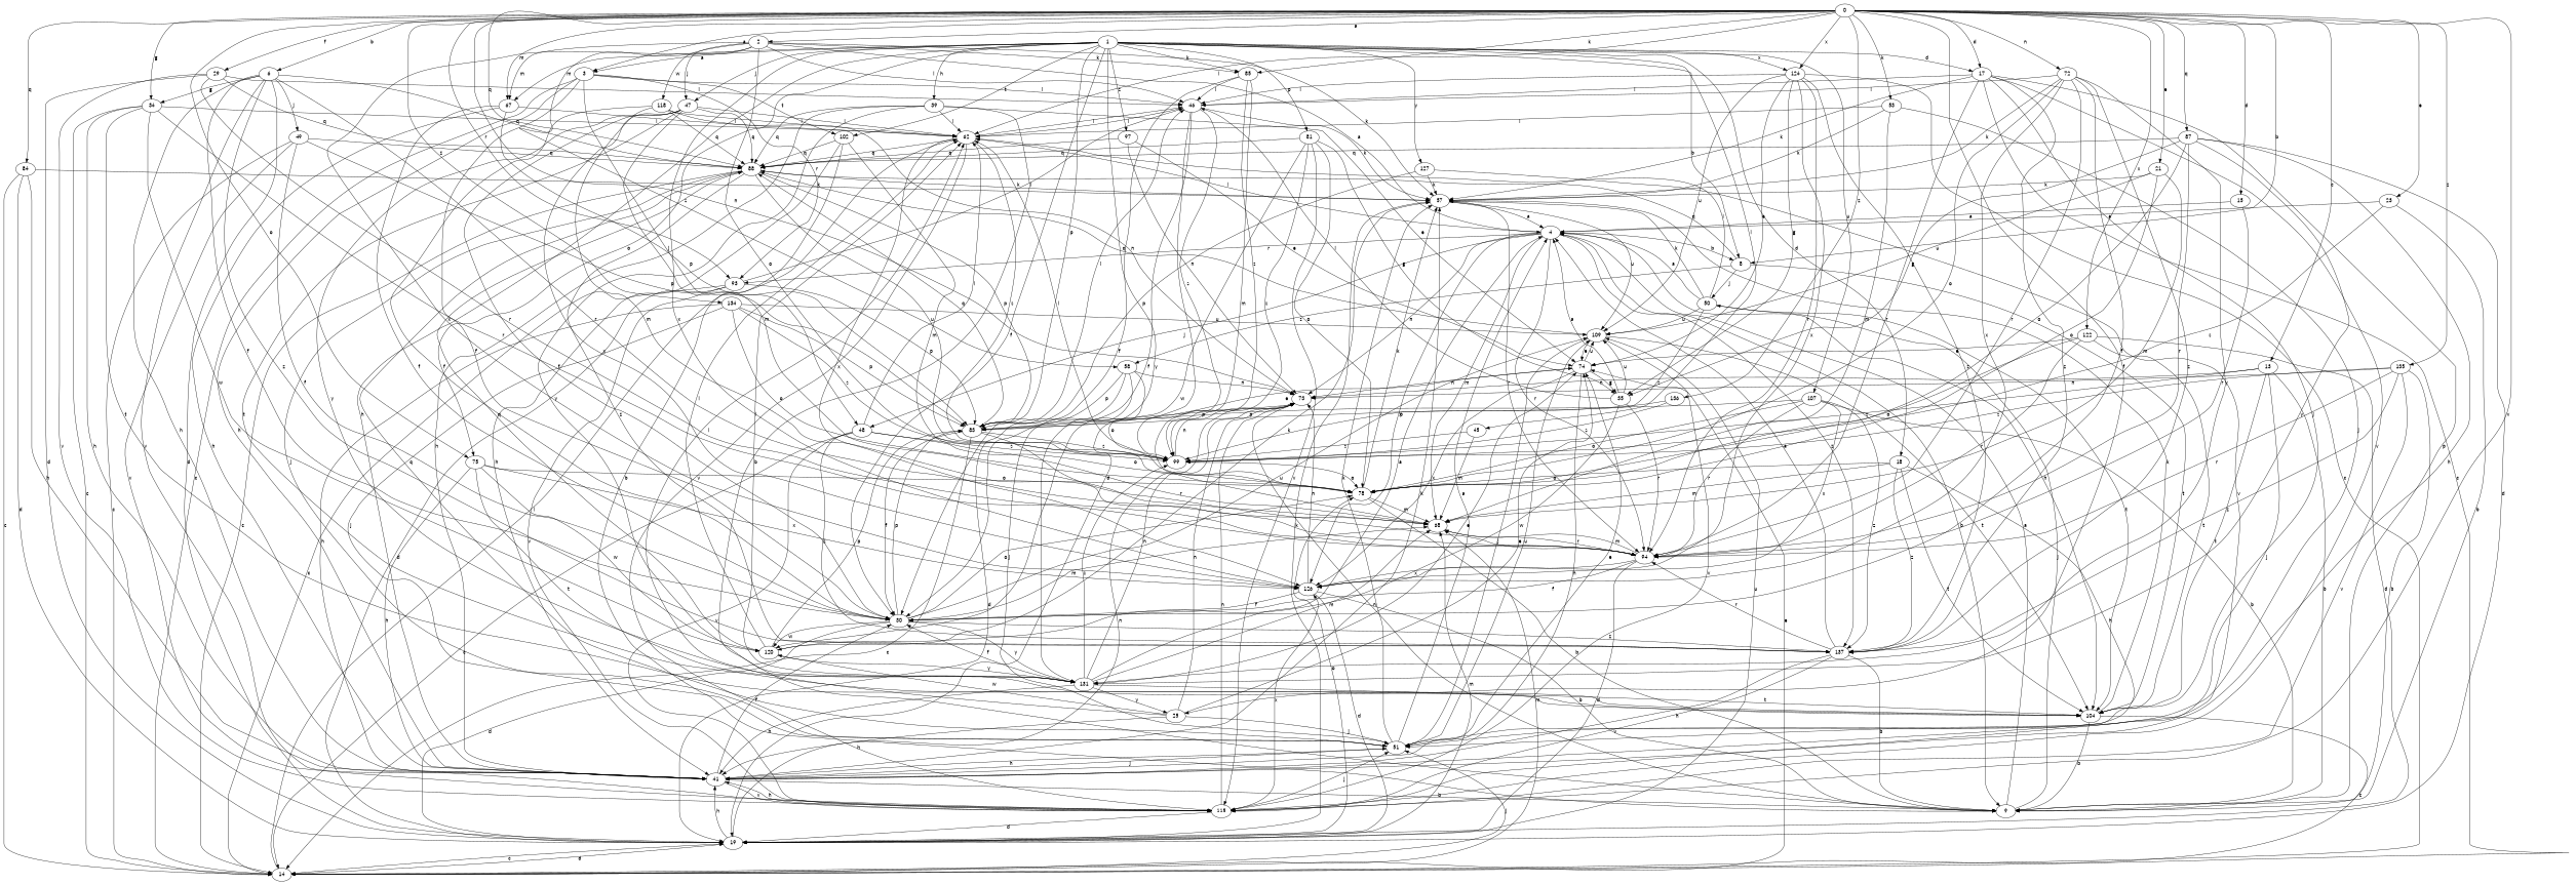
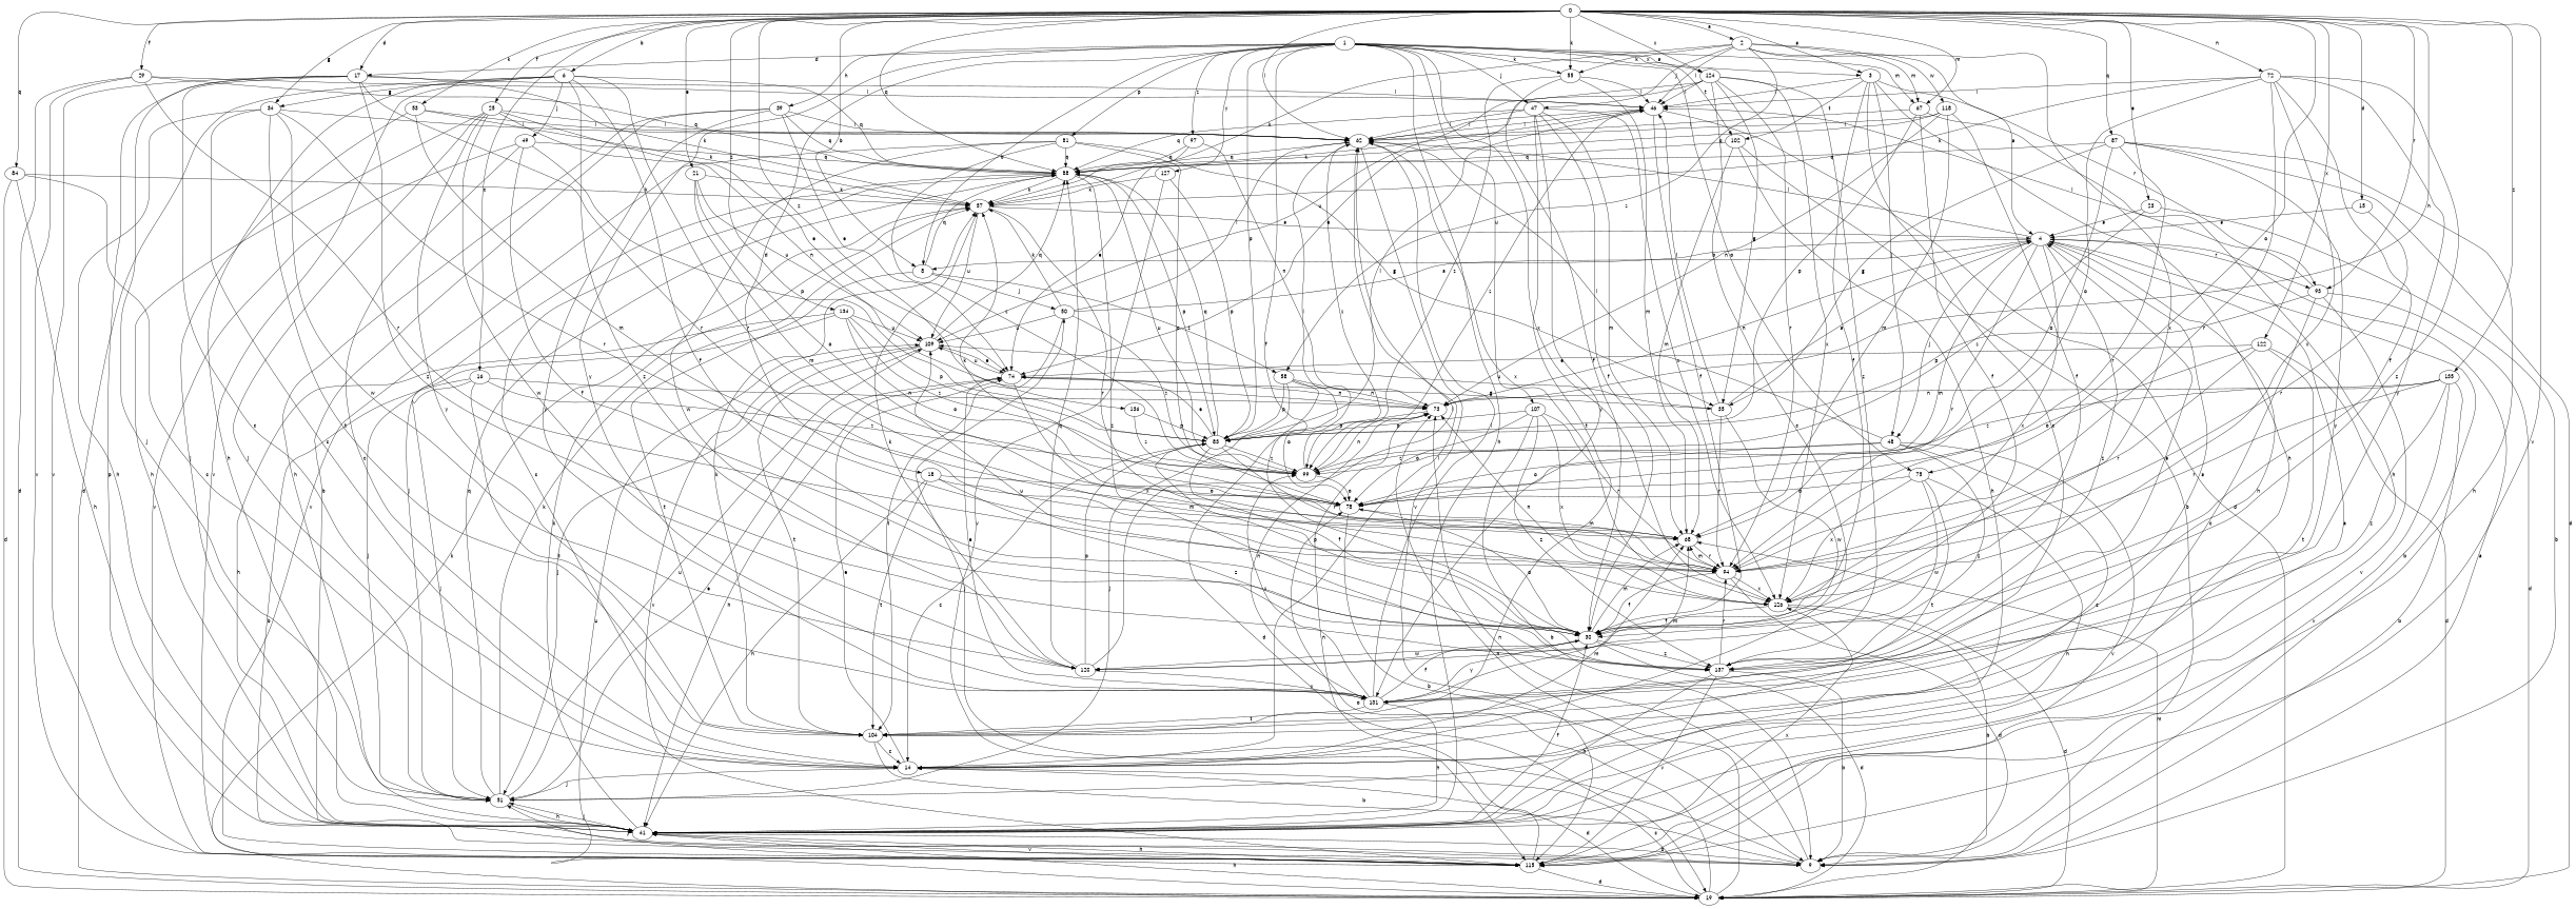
  strict digraph {
    fontname=Lato
    node [fontname=Lato]
    edge [fontname=Lato]
    0
    2
    3
    6
    8
-   13
+   13 [label=16]
    15
    17
    21
    23
    25
    29
    34
    53
-   55 [label=85]
+   55
    62
    67
    72
    73
    75
    84
    87
    88
    93
    115
    122
    124
    134
    135
    136
    47
    126
    4
    46
    57
    78
    n37 [label=58]
    118
    30
    41
    102
    14
    48
    94
    137
    19
    49
    104
    50
    9
    51
    99
    68
    109
    131
    n56 [label=74]
    120
    83
    35
    1
    18
    39
-   45
    81
    97
    107
    127
    0 -> 2 [label=a]
    0 -> 3 [label=a]
    0 -> 6 [label=b]
    0 -> 8 [label=b]
    0 -> 13 [label=c]
    0 -> 15 [label=d]
    0 -> 17 [label=d]
    0 -> 21 [label=e]
    0 -> 23 [label=e]
    0 -> 25 [label=f]
    0 -> 29 [label=f]
    0 -> 34 [label=g]
    0 -> 53 [label=k]
    0 -> 55 [label=k]
    0 -> 62 [label=l]
    0 -> 67 [label=m]
    0 -> 72 [label=n]
    0 -> 73 [label=n]
    0 -> 75 [label=o]
    0 -> 84 [label=q]
    0 -> 87 [label=q]
    0 -> 88 [label=q]
    0 -> 93 [label=r]
    0 -> 115 [label=v]
    0 -> 122 [label=x]
    0 -> 124 [label=x]
    0 -> 134 [label=z]
    0 -> 135 [label=z]
    0 -> 136 [label=z]
    2 -> 55 [label=k]
    2 -> 67 [label=m]
    2 -> 47 [label=j]
    2 -> 126 [label=x]
    2 -> 4 [label=a]
    2 -> 46 [label=i]
    2 -> 57 [label=k]
-   2 -> 78 [label=o]
    2 -> n37 [label=s]
    2 -> 118 [label=w]
    3 -> 93 [label=r]
    3 -> 46 [label=i]
    3 -> 30 [label=f]
    3 -> 41 [label=h]
    3 -> 102 [label=t]
    3 -> 14 [label=c]
    3 -> 48 [label=j]
    6 -> 34 [label=g]
    6 -> 88 [label=q]
    6 -> 115 [label=v]
    6 -> 30 [label=f]
    6 -> 41 [label=h]
    6 -> 94 [label=r]
    6 -> 137 [label=z]
    6 -> 19 [label=d]
    6 -> 49 [label=j]
    8 -> 88 [label=q]
    8 -> n37 [label=s]
    8 -> 104 [label=t]
    8 -> 50 [label=j]
    13 -> 73 [label=n]
    13 -> 104 [label=t]
    13 -> 9 [label=b]
    13 -> 51 [label=j]
    13 -> 99 [label=s]
    15 -> 4 [label=a]
    15 -> 94 [label=r]
    17 -> 115 [label=v]
    17 -> 46 [label=i]
    17 -> 57 [label=k]
    17 -> 14 [label=c]
    17 -> 94 [label=r]
    17 -> 137 [label=z]
    17 -> 9 [label=p]
    17 -> 51 [label=j]
    21 -> 57 [label=k]
    21 -> 78 [label=o]
    21 -> 68 [label=m]
    21 -> 109 [label=u]
    23 -> 4 [label=a]
    23 -> 9 [label=b]
    23 -> 99 [label=s]
    25 -> 62 [label=l]
    25 -> 73 [label=n]
    25 -> 41 [label=h]
    25 -> 51 [label=j]
-   131 -> 25 [label=y]
+   25 -> 131 [label=y]
    25 -> n56 [label=e]
    25 -> 120 [label=w]
    29 -> 88 [label=q]
    29 -> 115 [label=v]
    29 -> 46 [label=i]
    29 -> 94 [label=r]
    29 -> 19 [label=d]
    34 -> 62 [label=l]
    34 -> 41 [label=h]
    34 -> 14 [label=c]
    34 -> 94 [label=r]
    34 -> 104 [label=t]
    34 -> 120 [label=w]
    53 -> 62 [label=l]
    53 -> 57 [label=k]
    53 -> 51 [label=j]
    53 -> 68 [label=m]
    55 -> 46 [label=i]
    55 -> 30 [label=f]
    55 -> 99 [label=s]
    55 -> 68 [label=m]
    62 -> 88 [label=q]
    62 -> 115 [label=v]
    62 -> 126 [label=x]
    62 -> 46 [label=i]
    62 -> 99 [label=s]
    67 -> 62 [label=l]
    67 -> 30 [label=f]
    67 -> 41 [label=h]
    67 -> 83 [label=p]
    72 -> 126 [label=x]
    72 -> 46 [label=i]
    72 -> 57 [label=k]
    72 -> 78 [label=o]
    72 -> 30 [label=f]
    72 -> 94 [label=r]
    72 -> 137 [label=z]
    72 -> 131 [label=y]
    73 -> 83 [label=p]
    75 -> 126 [label=x]
    75 -> 78 [label=o]
    75 -> 41 [label=h]
    75 -> 104 [label=t]
    75 -> 120 [label=w]
    84 -> 57 [label=k]
    84 -> 41 [label=h]
    84 -> 14 [label=c]
    84 -> 19 [label=d]
    87 -> 88 [label=q]
    87 -> 78 [label=o]
    87 -> 41 [label=h]
    87 -> 94 [label=r]
    87 -> 19 [label=d]
    87 -> 131 [label=y]
    87 -> 35 [label=g]
    88 -> 57 [label=k]
    88 -> 14 [label=c]
    88 -> 137 [label=z]
    88 -> 51 [label=j]
    88 -> 99 [label=u]
    88 -> 83 [label=p]
    93 -> 115 [label=v]
    93 -> 46 [label=i]
    93 -> 14 [label=c]
    93 -> 19 [label=d]
    93 -> 83 [label=p]
    115 -> 73 [label=n]
    115 -> 126 [label=x]
    115 -> 41 [label=h]
    115 -> 19 [label=d]
    115 -> 51 [label=j]
    122 -> 78 [label=o]
    122 -> 94 [label=r]
    122 -> 19 [label=d]
    122 -> 104 [label=t]
    122 -> n56 [label=e]
    124 -> 126 [label=x]
    124 -> 46 [label=i]
    124 -> 14 [label=c]
    124 -> 94 [label=r]
    124 -> 137 [label=z]
    124 -> 109 [label=u]
    124 -> n56 [label=e]
    124 -> 35 [label=g]
    134 -> 78 [label=o]
    134 -> 41 [label=h]
    134 -> 51 [label=j]
    134 -> 99 [label=s]
    134 -> 109 [label=u]
    134 -> 83 [label=p]
    135 -> 73 [label=n]
    135 -> 115 [label=v]
    135 -> 94 [label=r]
    135 -> 137 [label=z]
    135 -> 9 [label=b]
    135 -> 99 [label=s]
    136 -> 99 [label=s]
    136 -> 83 [label=p]
    47 -> 62 [label=l]
    47 -> 88 [label=q]
    47 -> 126 [label=x]
    47 -> 30 [label=f]
    47 -> 104 [label=t]
    47 -> 68 [label=m]
    47 -> 131 [label=y]
    126 -> 73 [label=n]
    126 -> 30 [label=f]
    126 -> 19 [label=d]
    126 -> 9 [label=b]
    4 -> 8 [label=b]
    4 -> 62 [label=l]
    4 -> 73 [label=n]
    4 -> 93 [label=r]
    4 -> 126 [label=x]
    4 -> 48 [label=j]
    4 -> 94 [label=r]
    4 -> 137 [label=z]
    4 -> 104 [label=h]
    4 -> 9 [label=b]
    4 -> 68 [label=m]
    46 -> 62 [label=l]
    46 -> 57 [label=k]
    46 -> 30 [label=f]
    46 -> 19 [label=d]
    46 -> 99 [label=s]
    57 -> 4 [label=a]
    57 -> 94 [label=r]
    57 -> 109 [label=u]
    78 -> 57 [label=k]
    78 -> 9 [label=b]
    78 -> 68 [label=m]
    n37 -> 73 [label=n]
    n37 -> 78 [label=o]
    n37 -> 19 [label=d]
    n37 -> 51 [label=j]
    n37 -> 83 [label=p]
    118 -> 62 [label=l]
    118 -> 73 [label=n]
    118 -> 88 [label=q]
    118 -> 30 [label=f]
    118 -> 68 [label=m]
    30 -> 78 [label=o]
    30 -> 137 [label=z]
    30 -> 19 [label=d]
    30 -> 68 [label=m]
    30 -> 109 [label=u]
    30 -> 131 [label=y]
    30 -> 120 [label=w]
    30 -> 83 [label=p]
    41 -> 115 [label=v]
    41 -> 57 [label=k]
    41 -> 30 [label=f]
    41 -> 9 [label=b]
    41 -> 51 [label=j]
    102 -> 88 [label=q]
    102 -> 41 [label=h]
    102 -> 9 [label=b]
    102 -> 68 [label=m]
    14 -> 62 [label=l]
    14 -> 19 [label=d]
    14 -> 51 [label=j]
    14 -> 68 [label=m]
    14 -> n56 [label=e]
    48 -> 62 [label=l]
    48 -> 115 [label=v]
    48 -> 78 [label=o]
    48 -> 14 [label=c]
    48 -> 137 [label=z]
    48 -> 99 [label=s]
    94 -> 126 [label=x]
    94 -> 30 [label=f]
    94 -> 19 [label=d]
    94 -> 68 [label=m]
    137 -> 115 [label=v]
    137 -> 4 [label=a]
    137 -> 41 [label=h]
    137 -> 94 [label=r]
    137 -> 9 [label=b]
    19 -> 73 [label=n]
    19 -> 57 [label=k]
    19 -> 78 [label=o]
    19 -> 41 [label=h]
    19 -> 14 [label=c]
    19 -> 68 [label=m]
    19 -> 109 [label=u]
    49 -> 88 [label=q]
    49 -> 115 [label=v]
    49 -> 30 [label=f]
    49 -> 14 [label=c]
    49 -> 83 [label=p]
    104 -> 57 [label=k]
    104 -> 14 [label=c]
    104 -> 9 [label=b]
    50 -> 62 [label=l]
    50 -> 4 [label=a]
    50 -> 57 [label=k]
    50 -> 104 [label=t]
    50 -> 99 [label=s]
    50 -> 109 [label=u]
    9 -> 73 [label=n]
    9 -> 4 [label=a]
    9 -> 50 [label=j]
    51 -> 88 [label=q]
    51 -> 4 [label=a]
    51 -> 57 [label=k]
    51 -> 41 [label=h]
    51 -> 109 [label=u]
    51 -> n56 [label=e]
    99 -> 62 [label=l]
    99 -> 73 [label=n]
    99 -> 78 [label=o]
    68 -> 94 [label=r]
    109 -> 88 [label=q]
    109 -> 115 [label=v]
    109 -> 104 [label=t]
    109 -> 51 [label=j]
    109 -> n56 [label=e]
    131 -> 62 [label=l]
    131 -> 73 [label=n]
    131 -> 4 [label=a]
    131 -> 30 [label=f]
    131 -> 41 [label=h]
    131 -> 104 [label=t]
    131 -> 99 [label=s]
    131 -> 68 [label=m]
    131 -> n56 [label=e]
    n56 -> 73 [label=n]
    n56 -> 126 [label=x]
    n56 -> 41 [label=h]
    n56 -> 109 [label=u]
    n56 -> 35 [label=g]
    120 -> 62 [label=l]
    120 -> 88 [label=q]
    120 -> 57 [label=k]
    120 -> 131 [label=y]
    120 -> 83 [label=p]
    83 -> 88 [label=q]
    83 -> 46 [label=i]
    83 -> 30 [label=f]
    83 -> 14 [label=c]
    83 -> 94 [label=r]
    83 -> 99 [label=s]
    83 -> n56 [label=e]
    35 -> 4 [label=a]
    35 -> 46 [label=i]
    35 -> 94 [label=r]
    35 -> 109 [label=u]
    35 -> 120 [label=w]
    1 -> 3 [label=a]
    1 -> 8 [label=b]
    1 -> 17 [label=d]
    1 -> 55 [label=k]
    1 -> 67 [label=m]
    1 -> 75 [label=o]
    1 -> 124 [label=x]
    1 -> 47 [label=j]
    1 -> 126 [label=x]
    1 -> 30 [label=f]
    1 -> 41 [label=h]
    1 -> 102 [label=t]
    1 -> 131 [label=y]
    1 -> 83 [label=p]
    1 -> 18 [label=d]
    1 -> 39 [label=h]
-   1 -> 45 [label=i]
    1 -> 81 [label=p]
    1 -> 97 [label=s]
    1 -> 107 [label=u]
    1 -> 127 [label=y]
    18 -> 78 [label=o]
    18 -> 41 [label=h]
    18 -> 137 [label=z]
    18 -> 104 [label=t]
    18 -> 68 [label=m]
    39 -> 62 [label=l]
    39 -> 88 [label=q]
    39 -> 41 [label=h]
    39 -> 9 [label=b]
    39 -> 131 [label=y]
    39 -> n56 [label=e]
-   45 -> 99 [label=s]
-   45 -> 68 [label=m]
    81 -> 88 [label=q]
    81 -> 115 [label=v]
    81 -> 78 [label=o]
    81 -> 99 [label=s]
    81 -> 120 [label=w]
    81 -> 35 [label=g]
    97 -> 73 [label=n]
    97 -> 88 [label=q]
    97 -> n56 [label=e]
    107 -> 126 [label=x]
    107 -> 78 [label=o]
    107 -> 94 [label=r]
    107 -> 137 [label=z]
    107 -> 9 [label=b]
    107 -> 83 [label=p]
    127 -> 115 [label=v]
    127 -> 57 [label=k]
    127 -> 83 [label=p]
  }
